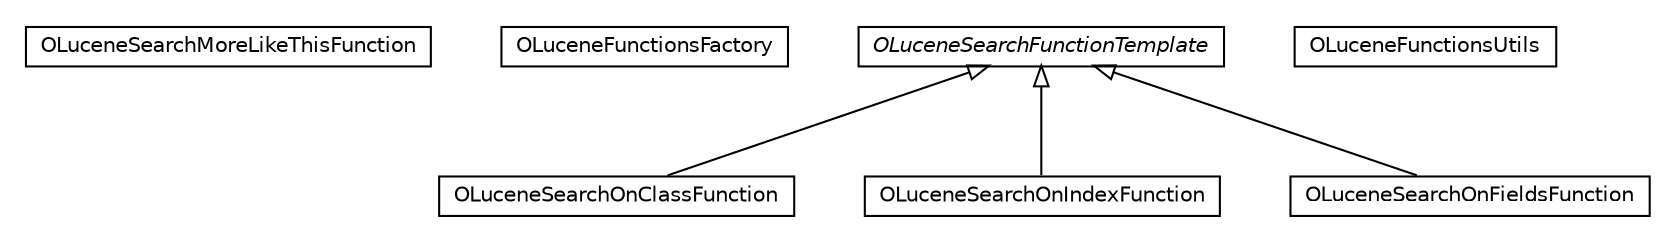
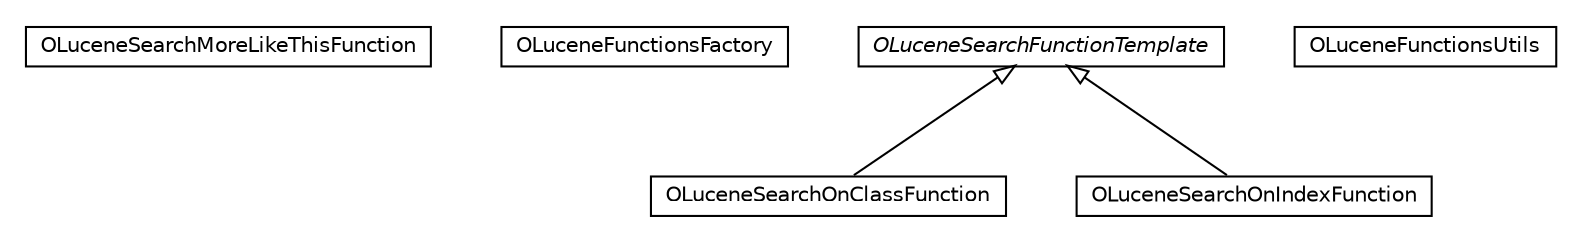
  digraph {
    nodesep=0.25
    ranksep=0.5
    node [fontcolor=black fontname=Helvetica fontsize=10.0 shape=plaintext]
    edge [arrowtail=empty dir=back fontname=Helvetica fontsize=10 headport=p labelfontname=Helvetica labelfontsize=10 tailport=p]
    n1 [label=<<table title="com.orientechnologies.lucene.functions.OLuceneSearchMoreLikeThisFunction" border="0" cellborder="1" cellspacing="0" cellpadding="2" port="p" href="./OLuceneSearchMoreLikeThisFunction.html"> 		<tr><td><table border="0" cellspacing="0" cellpadding="1"> <tr><td align="center" balign="center"> OLuceneSearchMoreLikeThisFunction </td></tr> 		</table></td></tr> 		</table>>]
    n2 [label=<<table title="com.orientechnologies.lucene.functions.OLuceneFunctionsFactory" border="0" cellborder="1" cellspacing="0" cellpadding="2" port="p" href="./OLuceneFunctionsFactory.html"> 		<tr><td><table border="0" cellspacing="0" cellpadding="1"> <tr><td align="center" balign="center"> OLuceneFunctionsFactory </td></tr> 		</table></td></tr> 		</table>>]
    n3 [label=<<table title="com.orientechnologies.lucene.functions.OLuceneSearchOnClassFunction" border="0" cellborder="1" cellspacing="0" cellpadding="2" port="p" href="./OLuceneSearchOnClassFunction.html"> 		<tr><td><table border="0" cellspacing="0" cellpadding="1"> <tr><td align="center" balign="center"> OLuceneSearchOnClassFunction </td></tr> 		</table></td></tr> 		</table>>]
    n4 [label=<<table title="com.orientechnologies.lucene.functions.OLuceneSearchOnIndexFunction" border="0" cellborder="1" cellspacing="0" cellpadding="2" port="p" href="./OLuceneSearchOnIndexFunction.html"> 		<tr><td><table border="0" cellspacing="0" cellpadding="1"> <tr><td align="center" balign="center"> OLuceneSearchOnIndexFunction </td></tr> 		</table></td></tr> 		</table>>]
    n5 [label=<<table title="com.orientechnologies.lucene.functions.OLuceneFunctionsUtils" border="0" cellborder="1" cellspacing="0" cellpadding="2" port="p" href="./OLuceneFunctionsUtils.html"> 		<tr><td><table border="0" cellspacing="0" cellpadding="1"> <tr><td align="center" balign="center"> OLuceneFunctionsUtils </td></tr> 		</table></td></tr> 		</table>>]
    n6 [label=<<table title="com.orientechnologies.lucene.functions.OLuceneSearchFunctionTemplate" border="0" cellborder="1" cellspacing="0" cellpadding="2" port="p" href="./OLuceneSearchFunctionTemplate.html"> 		<tr><td><table border="0" cellspacing="0" cellpadding="1"> <tr><td align="center" balign="center"><font face="Helvetica-Oblique"> OLuceneSearchFunctionTemplate </font></td></tr> 		</table></td></tr> 		</table>>]
-   n7 [label=<<table title="com.orientechnologies.lucene.functions.OLuceneSearchOnFieldsFunction" border="0" cellborder="1" cellspacing="0" cellpadding="2" port="p" href="./OLuceneSearchOnFieldsFunction.html"> 		<tr><td><table border="0" cellspacing="0" cellpadding="1"> <tr><td align="center" balign="center"> OLuceneSearchOnFieldsFunction </td></tr> 		</table></td></tr> 		</table>>]
    n6 -> n3
    n6 -> n4
-   n6 -> n7
  }
